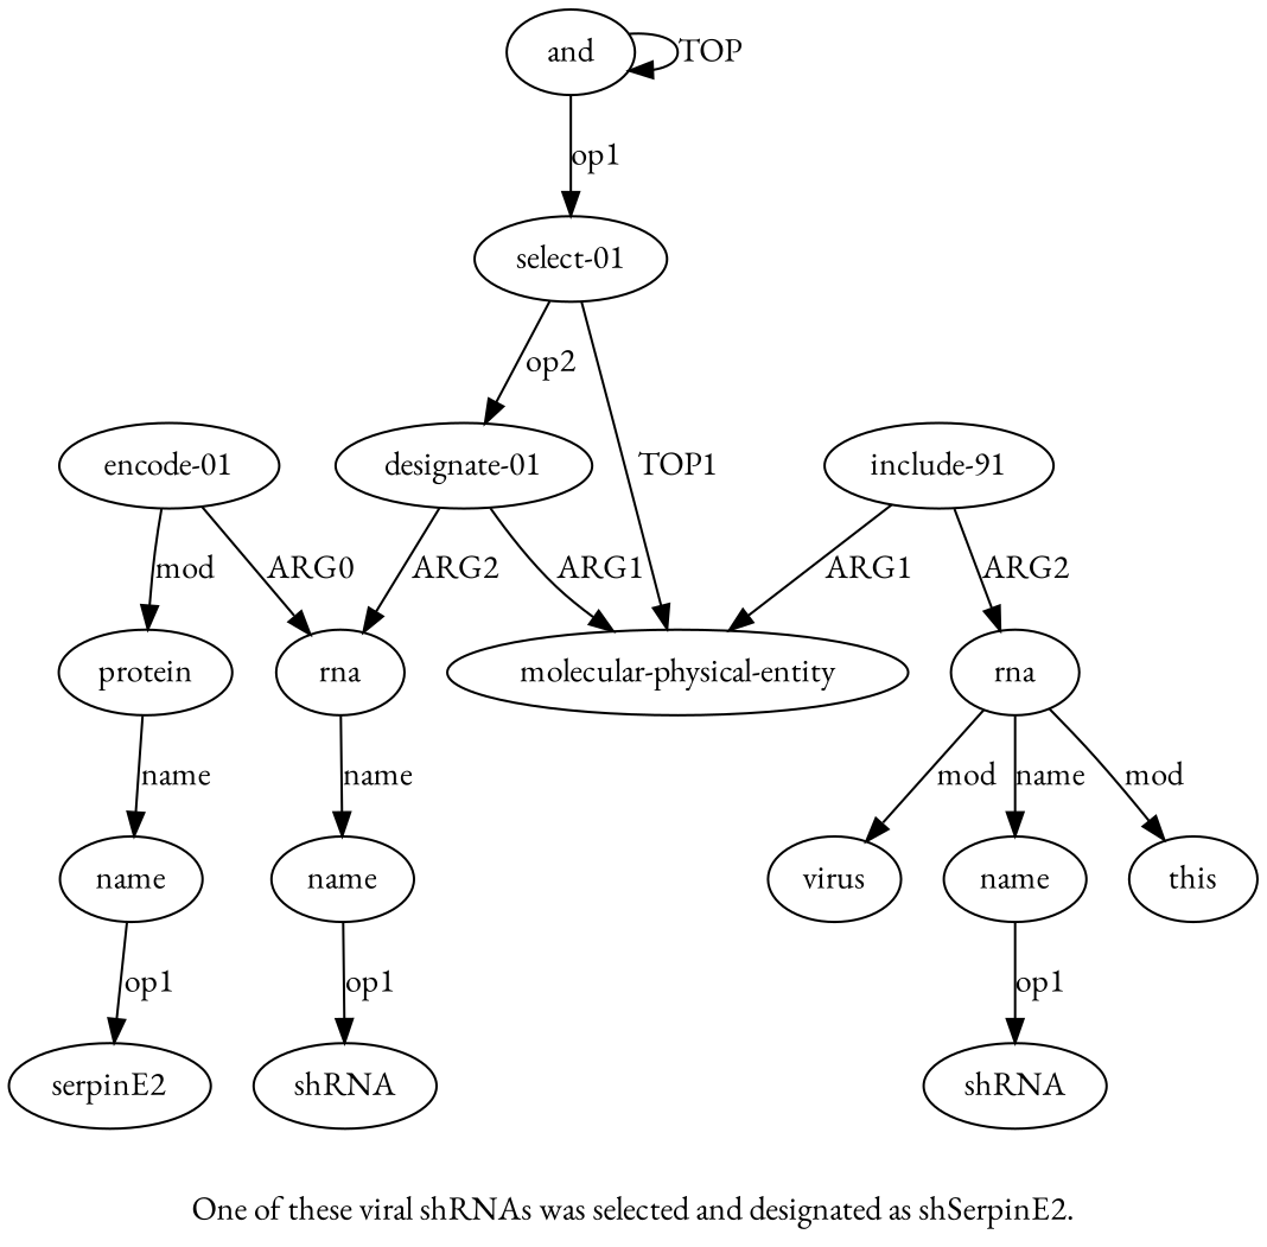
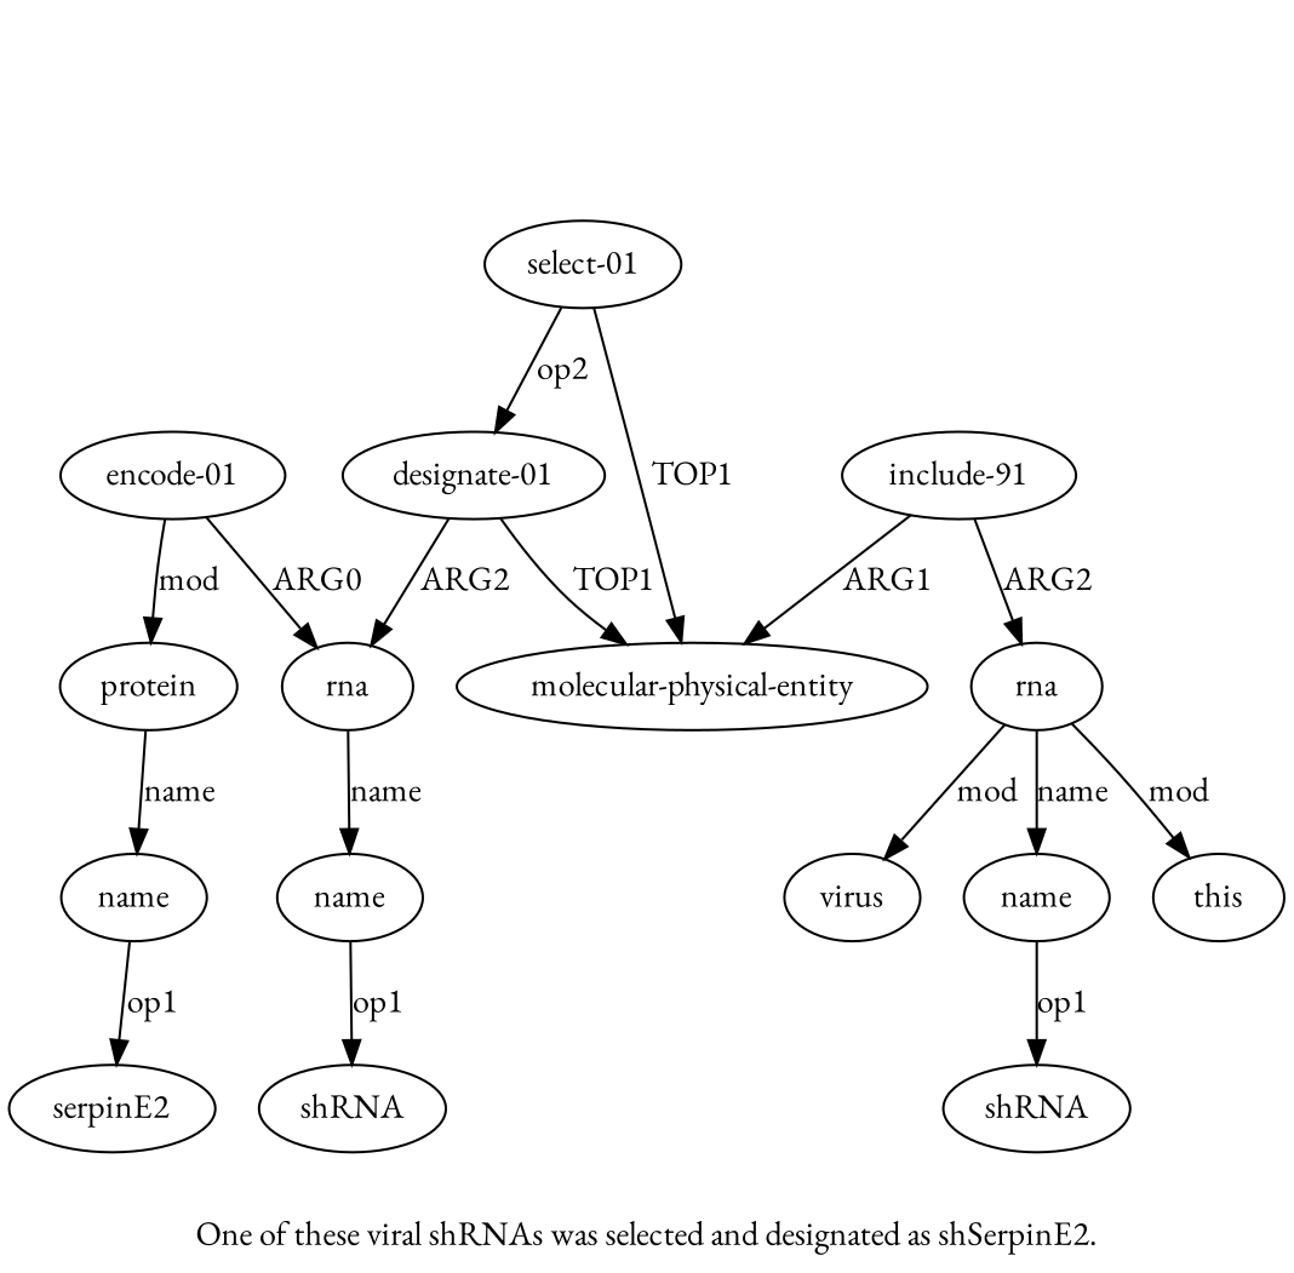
  digraph {
    fontname="EB Garamond"
    label="One of these viral shRNAs was selected and designated as shSerpinE2."
    node [color=black fontname="EB Garamond" gold_ind=-1 gold_label=name test_ind=-1 test_label=name]
    edge [color=black fontname="EB Garamond" gold_label=ARG1 test_label=ARG1]
    n1 [gold_ind=11 gold_label="encode-01" label="encode-01" test_ind=11 test_label="encode-01"]
    n2 [gold_ind=12 gold_label=protein label=protein test_ind=12 test_label=protein]
    n3 [gold_ind=9 gold_label=rna label=rna test_ind=9 test_label=rna]
    n4 [gold_ind=13 label=name test_ind=13]
    n5 [gold_ind=10 label=name test_ind=10]
    n6 [gold_label=serpinE2 label=serpinE2 test_label=serpinE2]
    n7 [gold_label=shRNA label=shRNA test_label=shRNA]
    n8 [gold_label=shRNA label=shRNA test_label=shRNA]
    n9 [gold_ind=1 gold_label="select-01" label="select-01" test_ind=1 test_label="select-01"]
    n10 [gold_ind=2 gold_label="molecular-physical-entity" label="molecular-physical-entity" test_ind=2 test_label="molecular-physical-entity"]
    n11 [gold_ind=8 gold_label="designate-01" label="designate-01" test_ind=8 test_label="designate-01"]
-   n12 [gold_ind=0 gold_label=and label=and test_ind=0 test_label=and]
    n13 [gold_ind=3 gold_label="include-91" label="include-91" test_ind=3 test_label="include-91"]
    n14 [gold_ind=4 gold_label=rna label=rna test_ind=4 test_label=rna]
    n15 [gold_ind=5 label=name test_ind=5]
    n16 [gold_ind=7 gold_label=this label=this test_ind=7 test_label=this]
    n17 [gold_ind=6 gold_label=virus label=virus test_ind=6 test_label=virus]
    n1 -> n2 [label=mod]
    n1 -> n3 [gold_label=ARG0 label=ARG0 test_label=ARG0]
    n2 -> n4 [gold_label=name label=name test_label=name]
    n3 -> n5 [gold_label=name label=name test_label=name]
    n4 -> n6 [gold_label=op1 label=op1 test_label=op1]
    n5 -> n7 [gold_label=op1 label=op1 test_label=op1]
    n9 -> n10 [label=TOP1]
    n9 -> n11 [gold_label=op2 label=op2 test_label=op2]
    n11 -> n3 [gold_label=ARG2 label=ARG2 test_label=ARG2]
-   n11 -> n10 [label=ARG1]
-   n12 -> n9 [gold_label=op1 label=op1 test_label=op1]
-   n12 -> n12 [gold_label=TOP label=TOP test_label=TOP]
+   n11 -> n10 [label=TOP1]
    n13 -> n10 [label=ARG1]
    n13 -> n14 [gold_label=ARG2 label=ARG2 test_label=ARG2]
    n14 -> n15 [gold_label=name label=name test_label=name]
    n14 -> n16 [gold_label=mod label=mod test_label=mod]
    n14 -> n17 [gold_label=mod label=mod test_label=mod]
    n15 -> n8 [gold_label=op1 label=op1 test_label=op1]
  }
